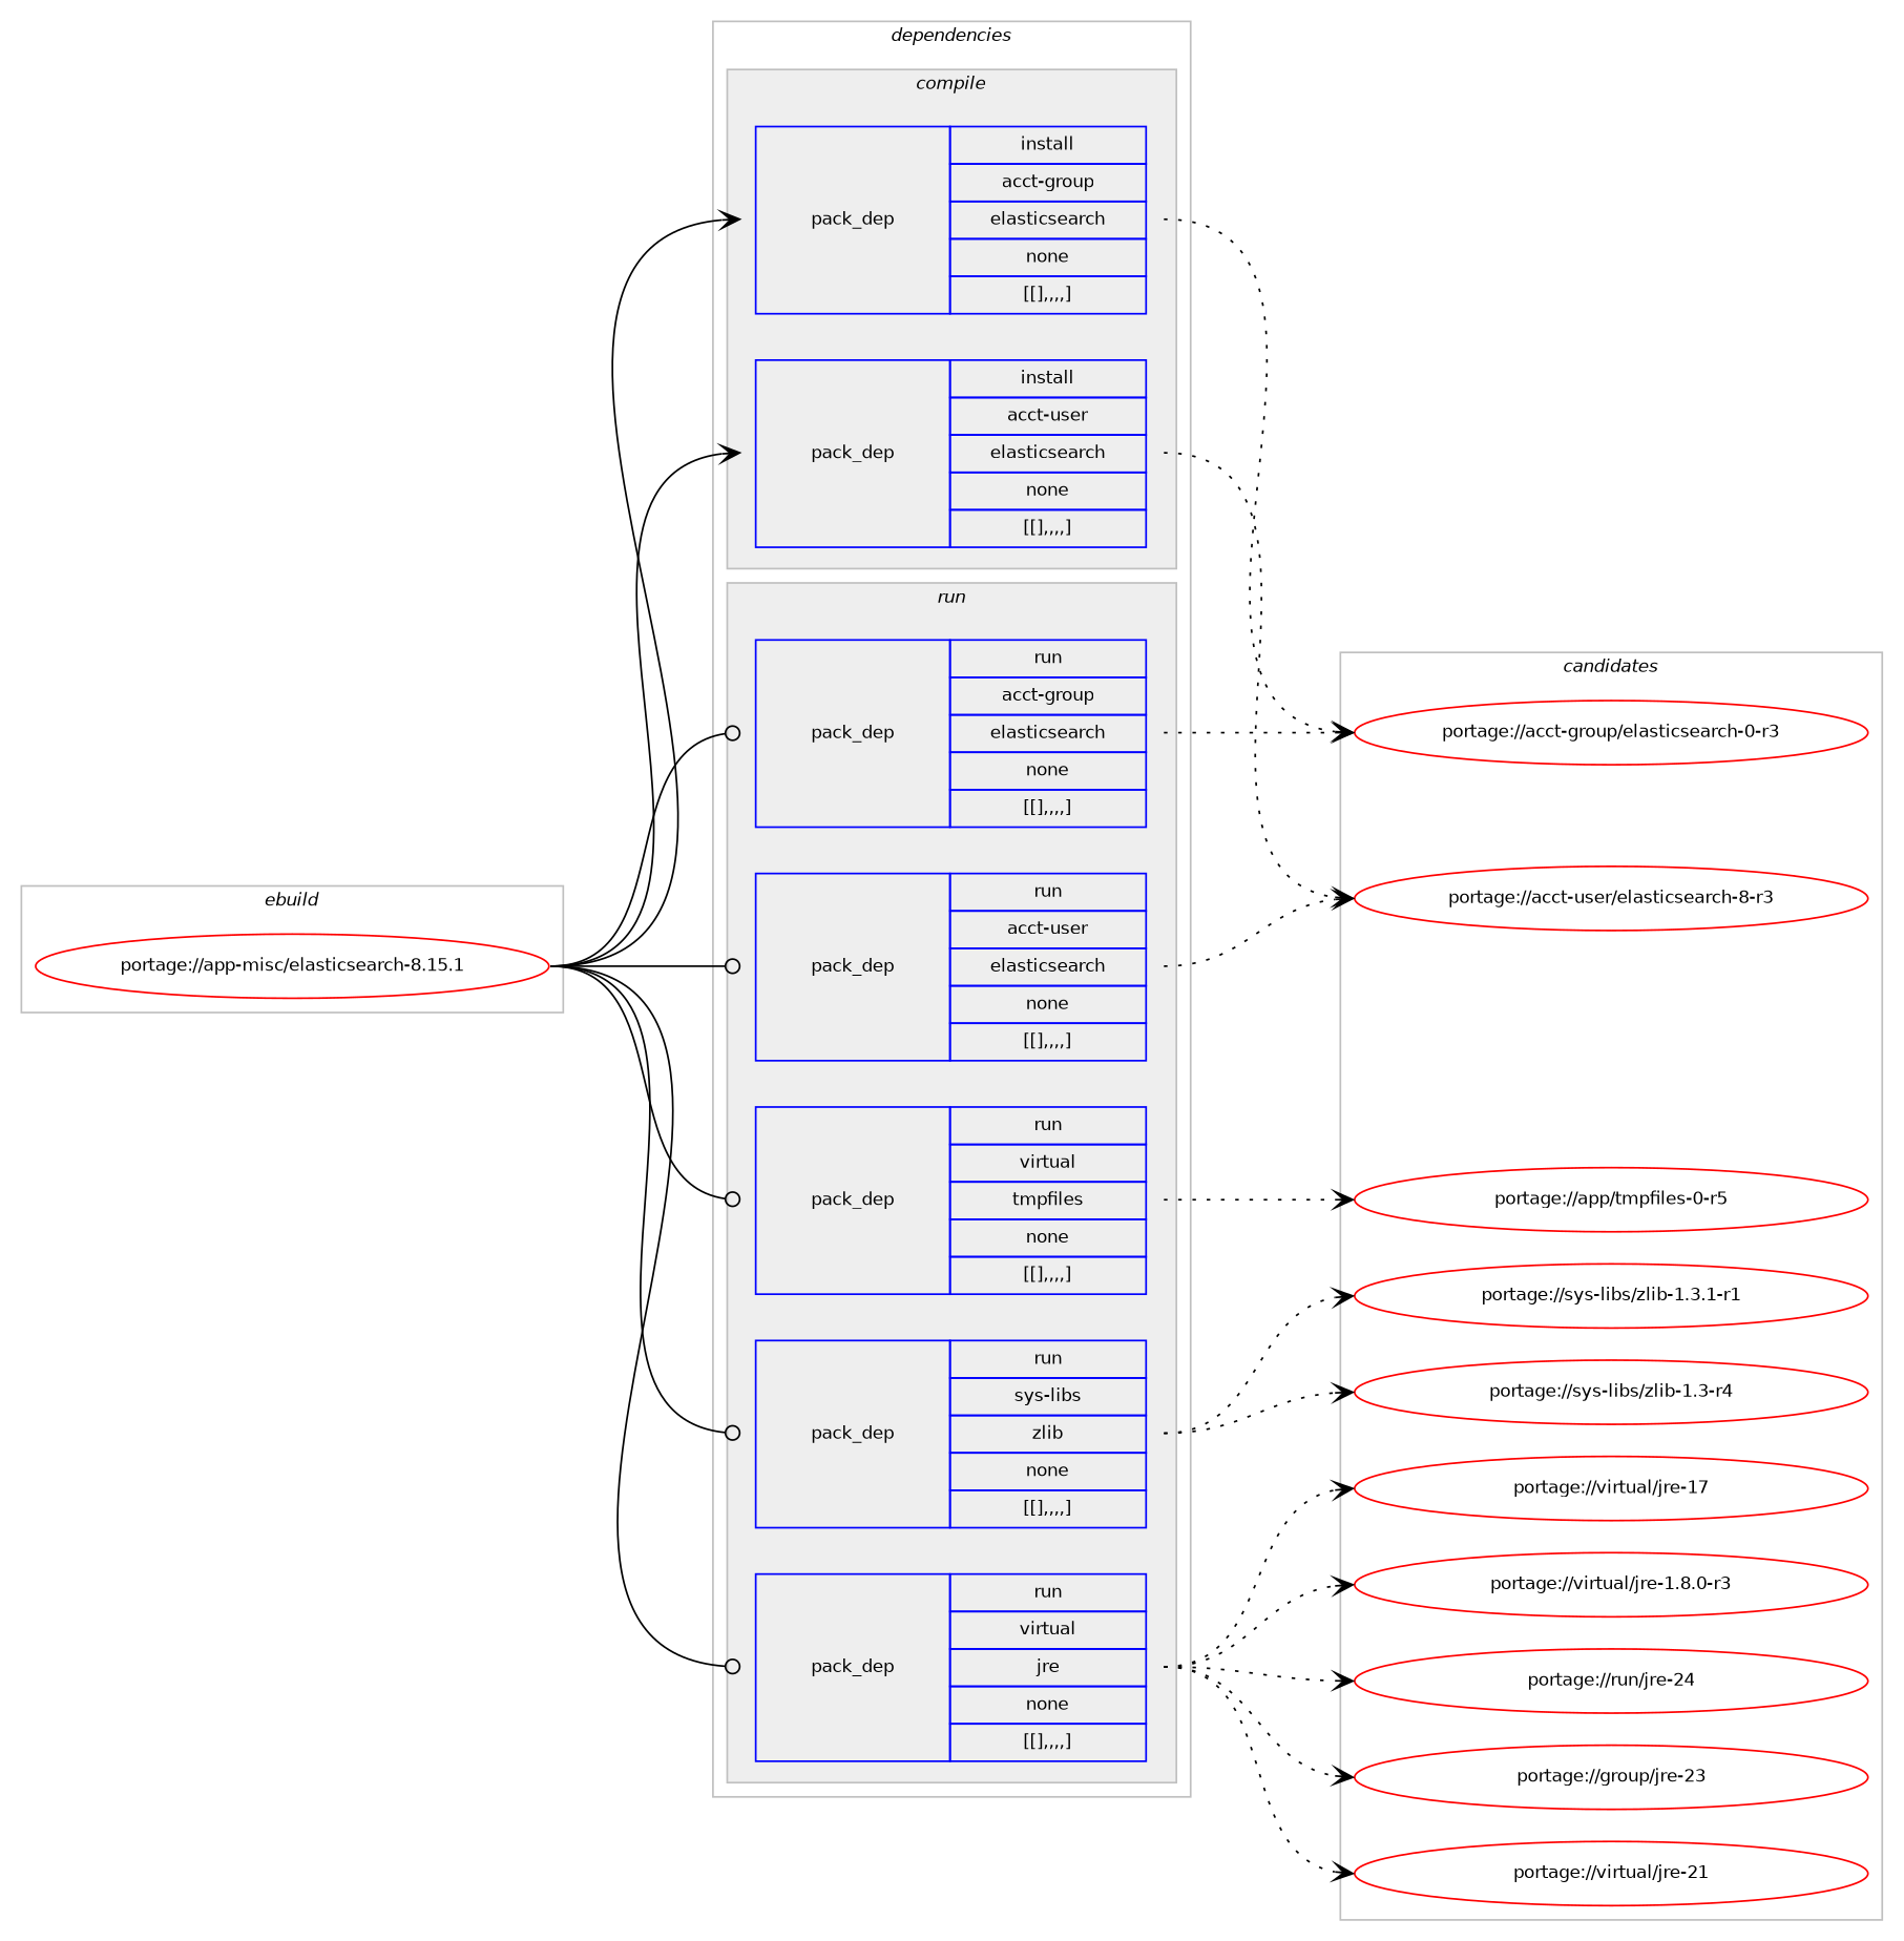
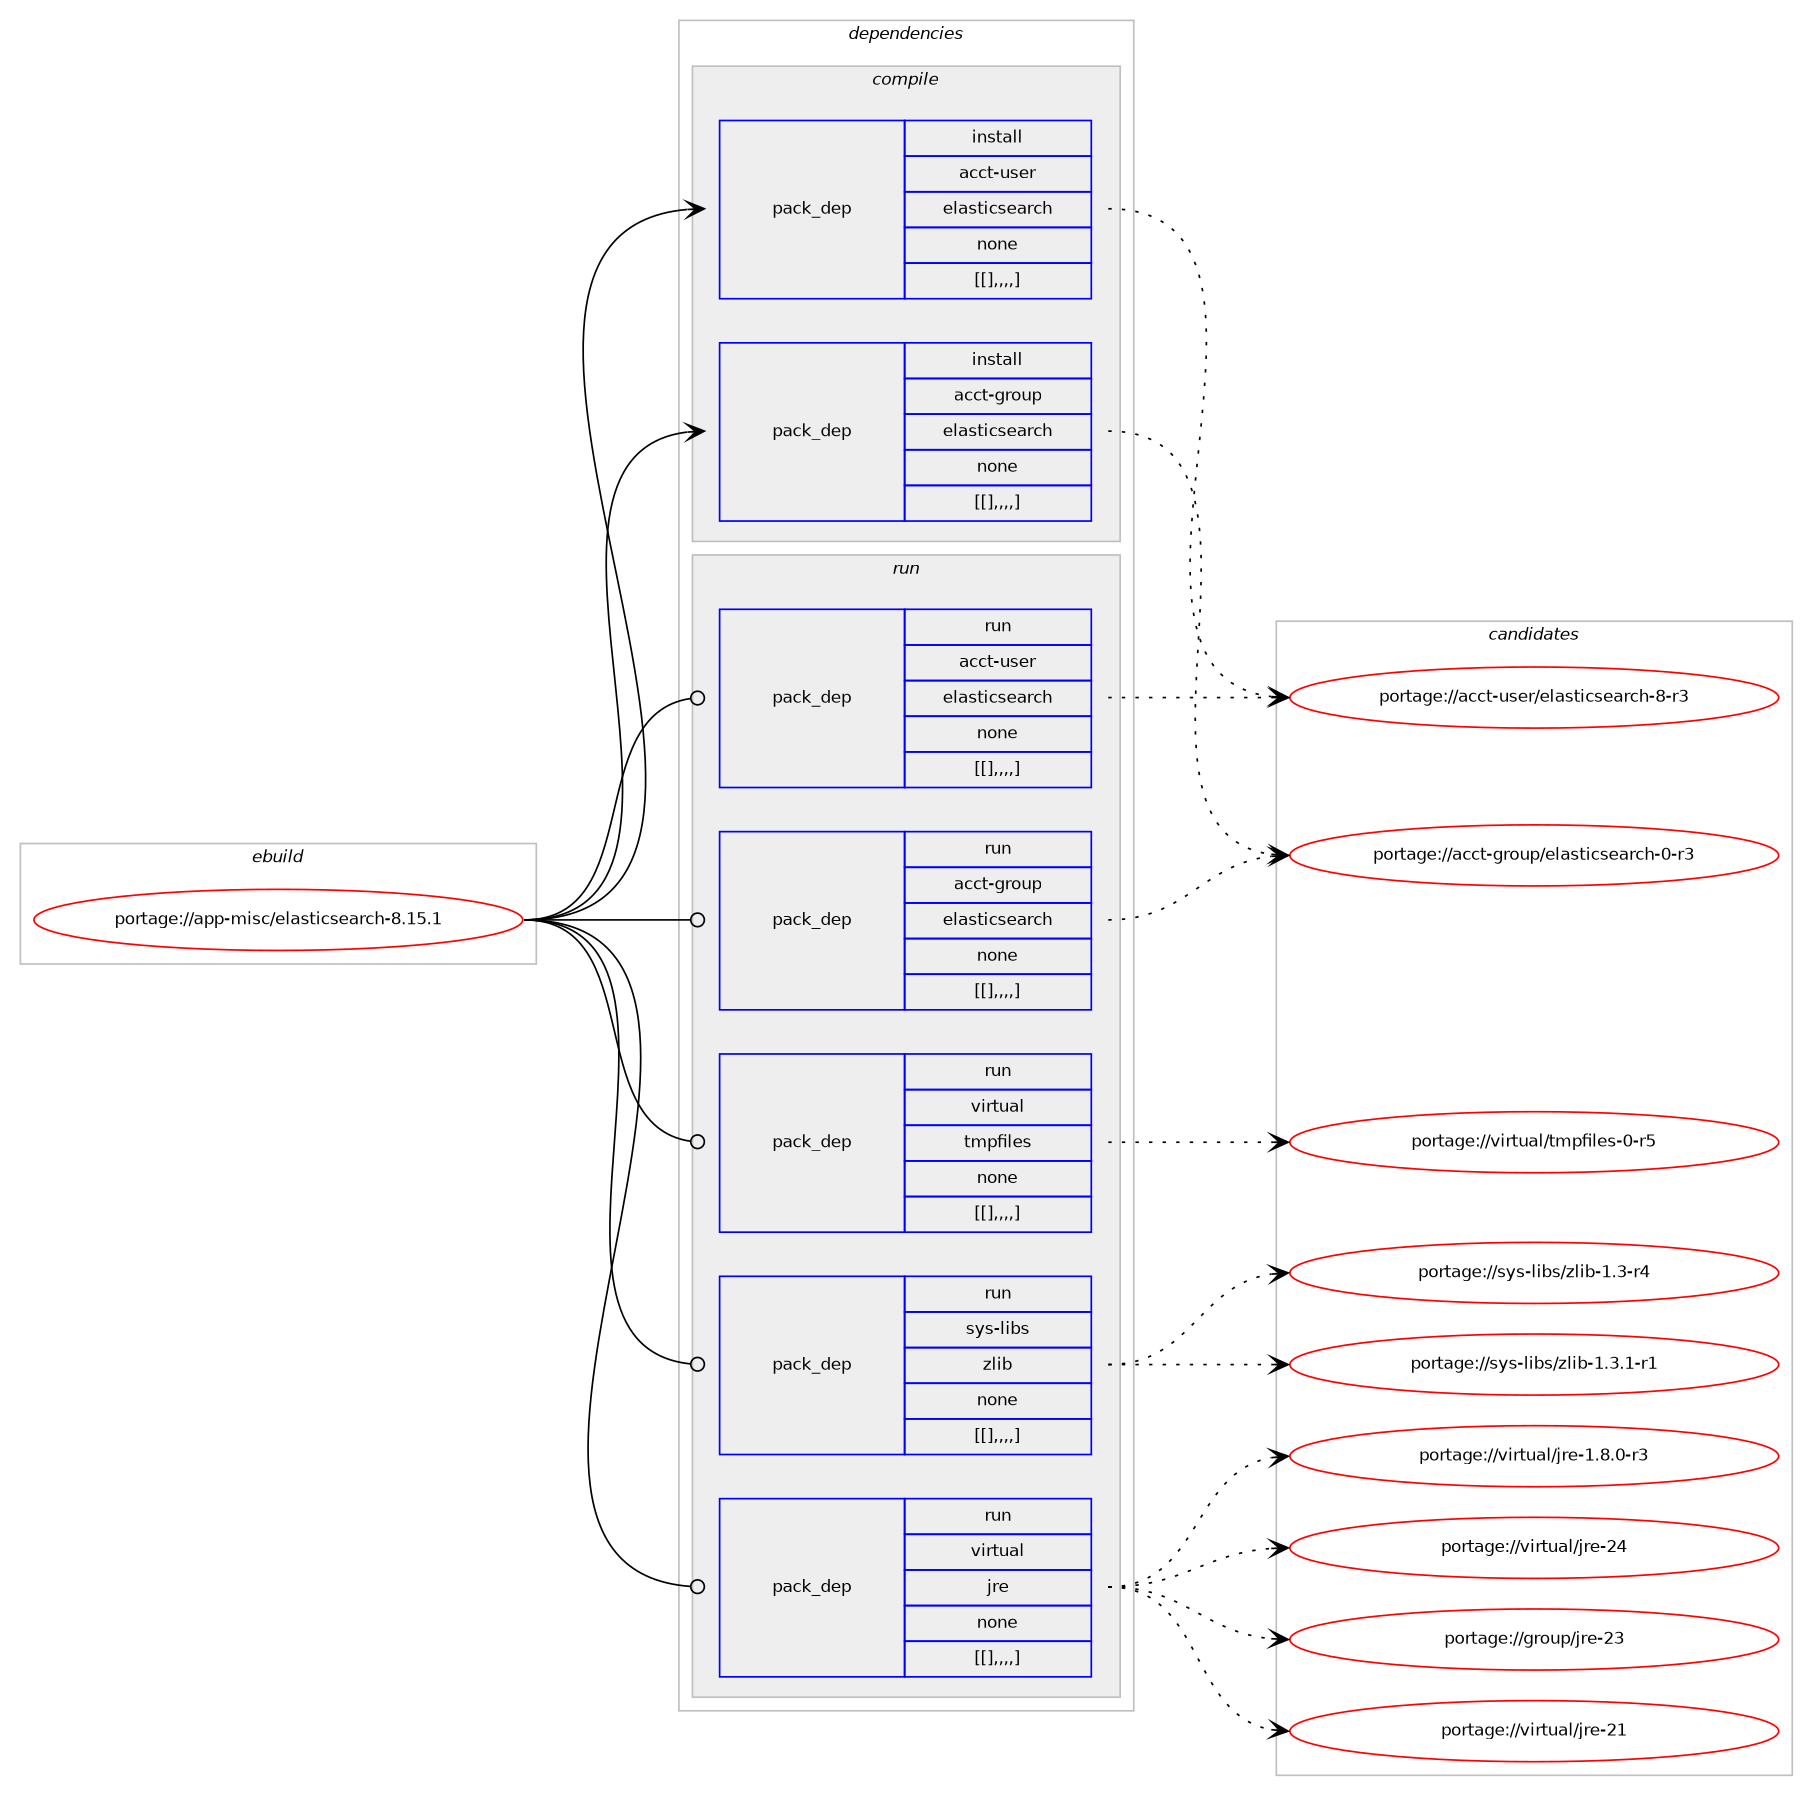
  digraph {
    compound=true
    concentrate=true
    fontname=Helvetica
    fontsize=10
    newrank=true
    rankdir=LR
    ranksep=1.5
    node [color=red fontname=Helvetica fontsize=10]
    edge [arrowhead=vee headport=w style=dotted tailport=e weight=100]
    n1 [label="portage://app-misc/elasticsearch-8.15.1" width=4]
    n2 [color=blue label=<<TABLE BORDER="0" CELLBORDER="1" CELLSPACING="0" CELLPADDING="4" WIDTH="220"><TR><TD ROWSPAN="6" CELLPADDING="30">pack_dep</TD></TR><TR><TD WIDTH="110">install</TD></TR><TR><TD>acct-group</TD></TR><TR><TD>elasticsearch</TD></TR><TR><TD>none</TD></TR><TR><TD>[[],,,,]</TD></TR></TABLE>> shape=none]
    n3 [color=blue label=<<TABLE BORDER="0" CELLBORDER="1" CELLSPACING="0" CELLPADDING="4" WIDTH="220"><TR><TD ROWSPAN="6" CELLPADDING="30">pack_dep</TD></TR><TR><TD WIDTH="110">install</TD></TR><TR><TD>acct-user</TD></TR><TR><TD>elasticsearch</TD></TR><TR><TD>none</TD></TR><TR><TD>[[],,,,]</TD></TR></TABLE>> shape=none]
    n4 [color=blue label=<<TABLE BORDER="0" CELLBORDER="1" CELLSPACING="0" CELLPADDING="4" WIDTH="220"><TR><TD ROWSPAN="6" CELLPADDING="30">pack_dep</TD></TR><TR><TD WIDTH="110">run</TD></TR><TR><TD>acct-group</TD></TR><TR><TD>elasticsearch</TD></TR><TR><TD>none</TD></TR><TR><TD>[[],,,,]</TD></TR></TABLE>> shape=none]
    n5 [color=blue label=<<TABLE BORDER="0" CELLBORDER="1" CELLSPACING="0" CELLPADDING="4" WIDTH="220"><TR><TD ROWSPAN="6" CELLPADDING="30">pack_dep</TD></TR><TR><TD WIDTH="110">run</TD></TR><TR><TD>acct-user</TD></TR><TR><TD>elasticsearch</TD></TR><TR><TD>none</TD></TR><TR><TD>[[],,,,]</TD></TR></TABLE>> shape=none]
    n6 [color=blue label=<<TABLE BORDER="0" CELLBORDER="1" CELLSPACING="0" CELLPADDING="4" WIDTH="220"><TR><TD ROWSPAN="6" CELLPADDING="30">pack_dep</TD></TR><TR><TD WIDTH="110">run</TD></TR><TR><TD>sys-libs</TD></TR><TR><TD>zlib</TD></TR><TR><TD>none</TD></TR><TR><TD>[[],,,,]</TD></TR></TABLE>> shape=none]
    n7 [color=blue label=<<TABLE BORDER="0" CELLBORDER="1" CELLSPACING="0" CELLPADDING="4" WIDTH="220"><TR><TD ROWSPAN="6" CELLPADDING="30">pack_dep</TD></TR><TR><TD WIDTH="110">run</TD></TR><TR><TD>virtual</TD></TR><TR><TD>jre</TD></TR><TR><TD>none</TD></TR><TR><TD>[[],,,,]</TD></TR></TABLE>> shape=none]
    n8 [color=blue label=<<TABLE BORDER="0" CELLBORDER="1" CELLSPACING="0" CELLPADDING="4" WIDTH="220"><TR><TD ROWSPAN="6" CELLPADDING="30">pack_dep</TD></TR><TR><TD WIDTH="110">run</TD></TR><TR><TD>virtual</TD></TR><TR><TD>tmpfiles</TD></TR><TR><TD>none</TD></TR><TR><TD>[[],,,,]</TD></TR></TABLE>> shape=none]
    n9 [label="portage://acct-group/elasticsearch-0-r3" width=4]
    n10 [label="portage://acct-user/elasticsearch-8-r3" width=4]
    n11 [label="portage://sys-libs/zlib-1.3.1-r1" width=4]
    n12 [label="portage://sys-libs/zlib-1.3-r4" width=4]
-   n13 [label="portage://run/jre-24" width=4]
+   n13 [label="portage://virtual/jre-24" width=4]
    n14 [label="portage://group/jre-23" width=4]
    n15 [label="portage://virtual/jre-21" width=4]
-   n16 [label="portage://virtual/jre-17" width=4]
    n17 [label="portage://virtual/jre-1.8.0-r3" width=4]
-   n18 [label="portage://app/tmpfiles-0-r5" width=4]
+   n18 [label="portage://virtual/tmpfiles-0-r5" width=4]
    subgraph cluster_1 {
      color=gray
      label=<<i>ebuild</i>>
      n1
    }
    subgraph cluster_2 {
      color=gray
      label=<<i>dependencies</i>>
      subgraph cluster_3 {
        color=gray
        fillcolor="#eeeeee"
        label=<<i>compile</i>>
        style=filled
        subgraph sub_4 {
          color=gray
          fillcolor="#eeeeee"
          label=<<i>compile</i>>
          style=filled
          n2
        }
        subgraph sub_5 {
          color=gray
          fillcolor="#eeeeee"
          label=<<i>compile</i>>
          style=filled
          n3
        }
      }
      subgraph cluster_6 {
        color=gray
        fillcolor="#eeeeee"
        label=<<i>compile and run</i>>
        style=filled
      }
      subgraph cluster_7 {
        color=gray
        fillcolor="#eeeeee"
        label=<<i>run</i>>
        style=filled
        subgraph sub_8 {
          color=gray
          fillcolor="#eeeeee"
          label=<<i>run</i>>
          style=filled
          n4
        }
        subgraph sub_9 {
          color=gray
          fillcolor="#eeeeee"
          label=<<i>run</i>>
          style=filled
          n5
        }
        subgraph sub_10 {
          color=gray
          fillcolor="#eeeeee"
          label=<<i>run</i>>
          style=filled
          n6
        }
        subgraph sub_11 {
          color=gray
          fillcolor="#eeeeee"
          label=<<i>run</i>>
          style=filled
          n7
        }
        subgraph sub_12 {
          color=gray
          fillcolor="#eeeeee"
          label=<<i>run</i>>
          style=filled
          n8
        }
      }
    }
    subgraph cluster_13 {
      color=gray
      label=<<i>candidates</i>>
      rank=same
      subgraph sub_14 {
        color=black
        label=<<i>candidates</i>>
        nodesep=1
        rank=same
        n9
      }
      subgraph sub_15 {
        color=black
        label=<<i>candidates</i>>
        nodesep=1
        rank=same
        n10
      }
      subgraph sub_16 {
        color=black
        label=<<i>candidates</i>>
        nodesep=1
        rank=same
        n9
      }
      subgraph sub_17 {
        color=black
        label=<<i>candidates</i>>
        nodesep=1
        rank=same
        n10
      }
      subgraph sub_18 {
        color=black
        label=<<i>candidates</i>>
        nodesep=1
        rank=same
        n11
        n12
      }
      subgraph sub_19 {
        color=black
        label=<<i>candidates</i>>
        nodesep=1
        rank=same
        n13
        n14
        n15
-       n16
        n17
      }
      subgraph sub_20 {
        color=black
        label=<<i>candidates</i>>
        nodesep=1
        rank=same
        n18
      }
    }
    n1 -> n2 [style=solid weight=20]
    n1 -> n3 [style=solid weight=20]
    n1 -> n4 [arrowhead=odot style=solid weight=20]
    n1 -> n5 [arrowhead=odot style=solid weight=20]
    n1 -> n6 [arrowhead=odot style=solid weight=20]
    n1 -> n7 [arrowhead=odot style=solid weight=20]
    n1 -> n8 [arrowhead=odot style=solid weight=20]
    n2 -> n9
    n3 -> n10
    n4 -> n9
    n5 -> n10
    n6 -> n11
    n6 -> n12
    n7 -> n13
    n7 -> n14
    n7 -> n15
-   n7 -> n16
    n7 -> n17
    n8 -> n18
  }
